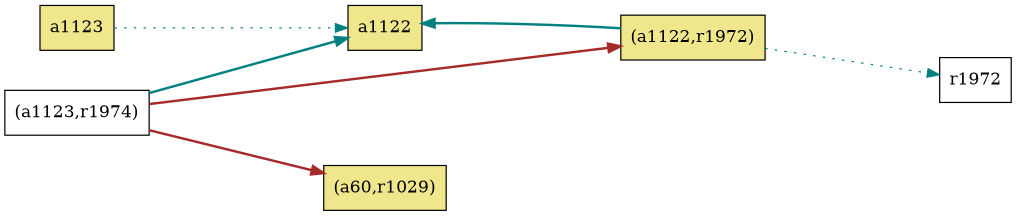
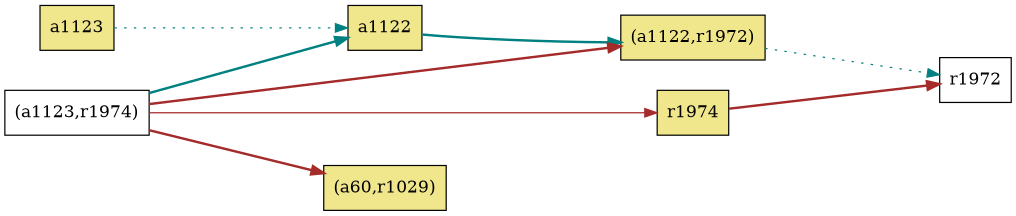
  digraph {
    rankdir=LR
    ranksep=2.0
    node [fillcolor=khaki shape=record style=filled]
    edge [color=teal style=bold]
    n1 [label="{a1123}"]
    n2 [label="{a1122}"]
+   n3 [label="{r1974}"]
    n4 [fillcolor=white label="{r1972}"]
    n5 [label="{(a1122,r1972)}"]
    n6 [label="{(a60,r1029)}"]
    n7 [fillcolor=white label="{(a1123,r1974)}"]
    n1 -> n2 [style=dotted]
-   n5 -> n2
+   n3 -> n4 [color=brown]
+   n2 -> n5
    n5 -> n4 [style=dotted]
    n7 -> n2
+   n7 -> n3 [color=brown style=solid]
    n7 -> n5 [color=brown]
    n7 -> n6 [color=brown]
  }
